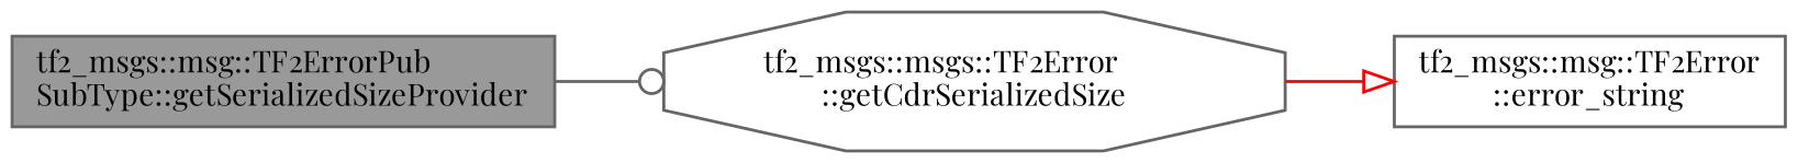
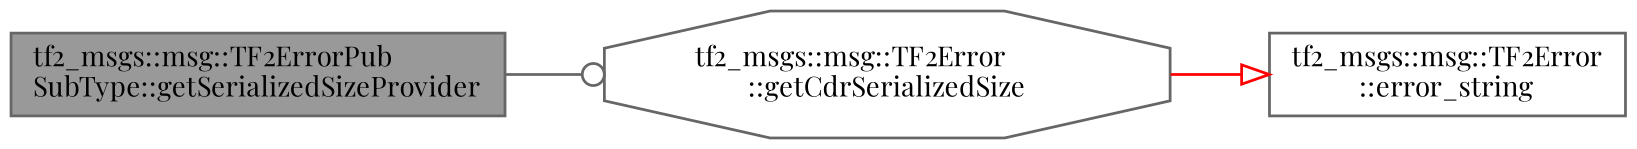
  digraph {
    rankdir=LR
    fontname="Playfair Display"
    node [color=grey40 fillcolor=white fontname="Playfair Display" fontsize=10 shape=box style=filled]
    edge [fontname="Playfair Display" fontsize=10 labelfontname=Helvetica labelfontsize=10 style=solid]
    n1 [color=gray40 fillcolor=grey60 fontcolor=black height=0.2 label="tf2_msgs::msg::TF2ErrorPub\lSubType::getSerializedSizeProvider" width=0.4]
-   n2 [height=0.2 label="tf2_msgs::msgs::TF2Error\l::getCdrSerializedSize" shape=octagon width=0.4]
+   n2 [height=0.2 label="tf2_msgs::msg::TF2Error\l::getCdrSerializedSize" shape=octagon width=0.4]
    n3 [height=0.2 label="tf2_msgs::msg::TF2Error\l::error_string" width=0.4]
    n1 -> n2 [color=gray40 arrowhead=odot]
    n2 -> n3 [color=red arrowhead=onormal]
  }
